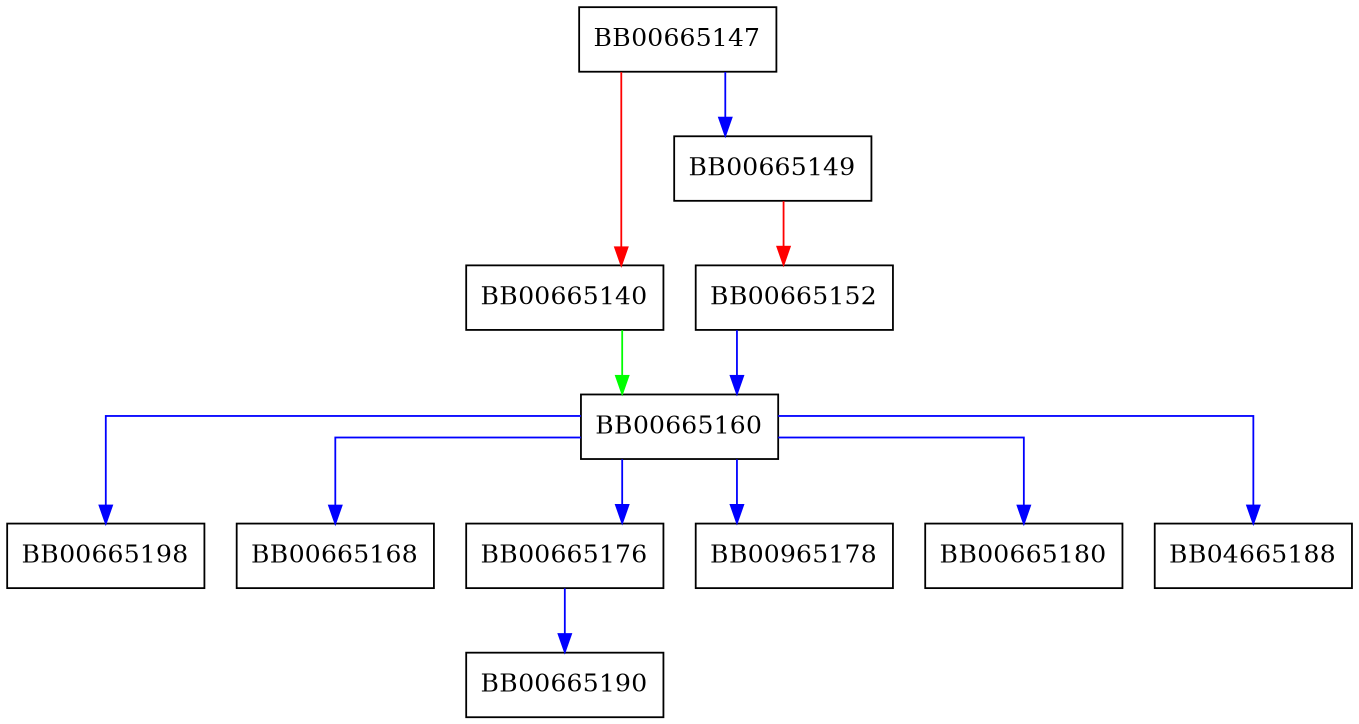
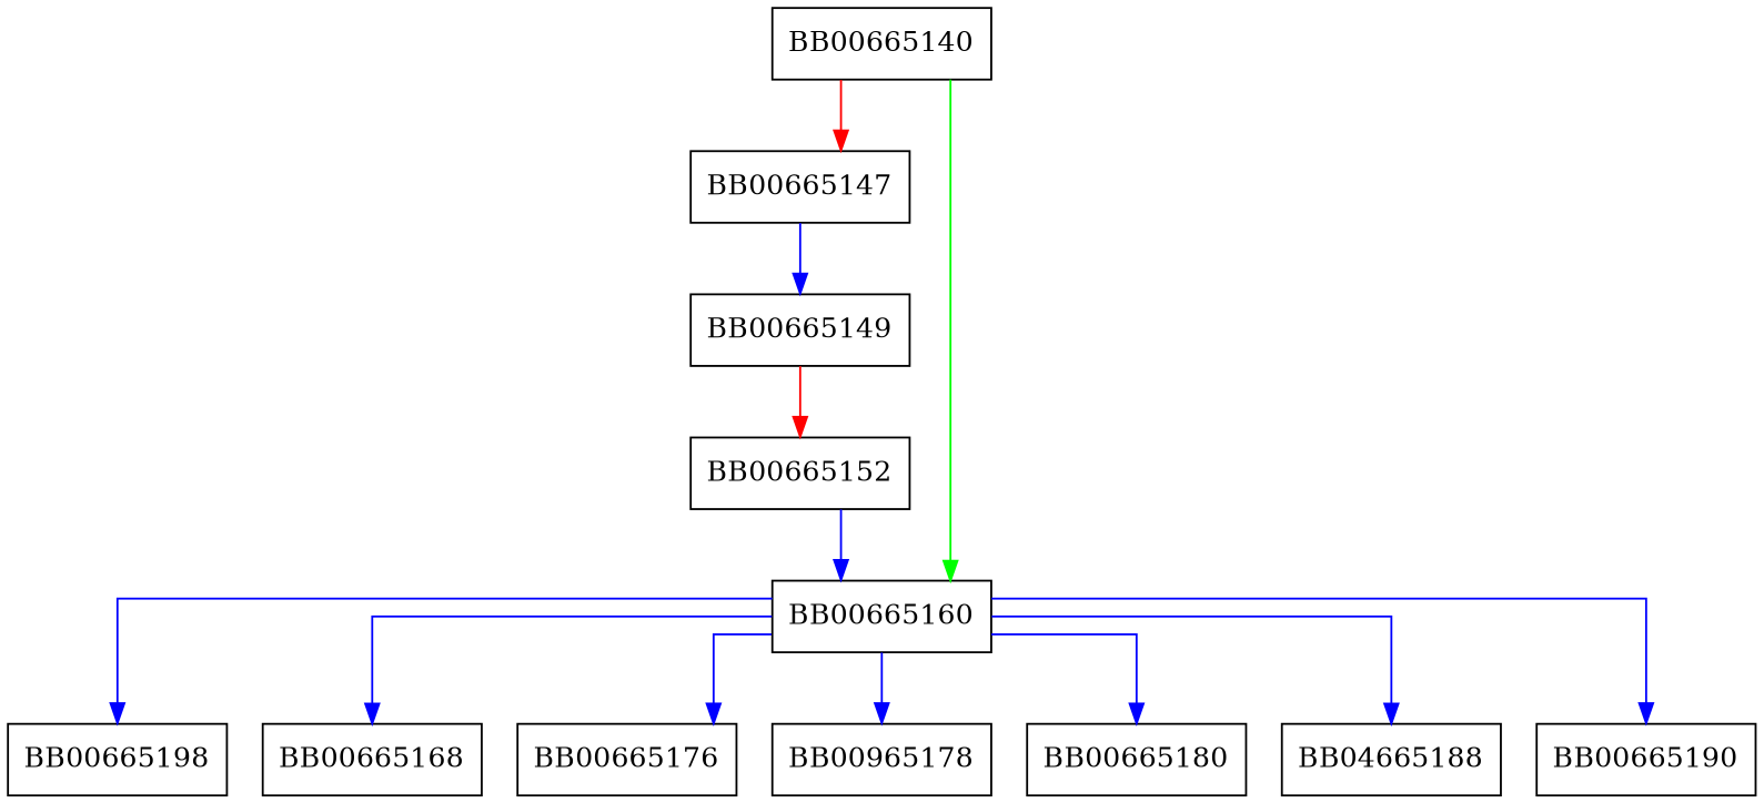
  digraph {
    splines=ortho
    node [shape=box]
    edge [color=blue]
    BB00665140
    BB00665147
    BB00665160
    BB00665149
    BB00665152
    BB00665198
    BB00665168
    n8 [label=BB00665176]
    n9 [label=BB00965178]
    BB00665180
    n11 [label=BB04665188]
    BB00665190
-   BB00665147 -> BB00665140 [color=red]
+   BB00665140 -> BB00665147 [color=red]
    BB00665140 -> BB00665160 [color=green]
    BB00665147 -> BB00665149
    BB00665160 -> BB00665198
    BB00665160 -> BB00665168
    BB00665160 -> n8
    BB00665160 -> n9
    BB00665160 -> BB00665180
    BB00665160 -> n11
-   n8 -> BB00665190
+   BB00665160 -> BB00665190
    BB00665149 -> BB00665152 [color=red]
    BB00665152 -> BB00665160
  }
